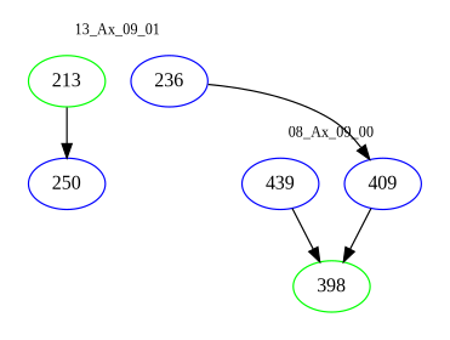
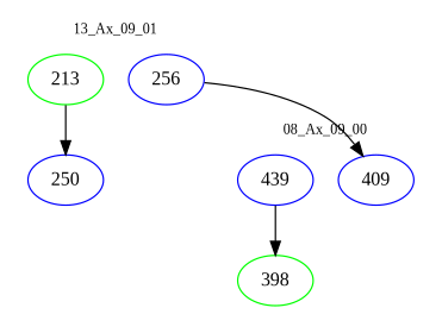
  digraph {
    fontname="Liberation Serif"
    node [color=blue fontname="Liberation Serif"]
    edge [color=black fontname="Liberation Serif"]
    n1 [label=409]
    n2 [color=green label=398]
    n3 [label=439]
-   n4 [label=236]
+   n4 [label=256]
    n5 [color=green label=213]
    n6 [label=250]
    subgraph cluster_1 {
      color=white
      fontsize=10
      label="08_Ax_09_00"
      n1
      n2
      n3
    }
    subgraph cluster_2 {
      color=white
      fontsize=10
      label="13_Ax_09_01"
      n4
      n5
      n6
    }
-   n1 -> n2
    n3 -> n2
    n4 -> n1
    n5 -> n6
  }
